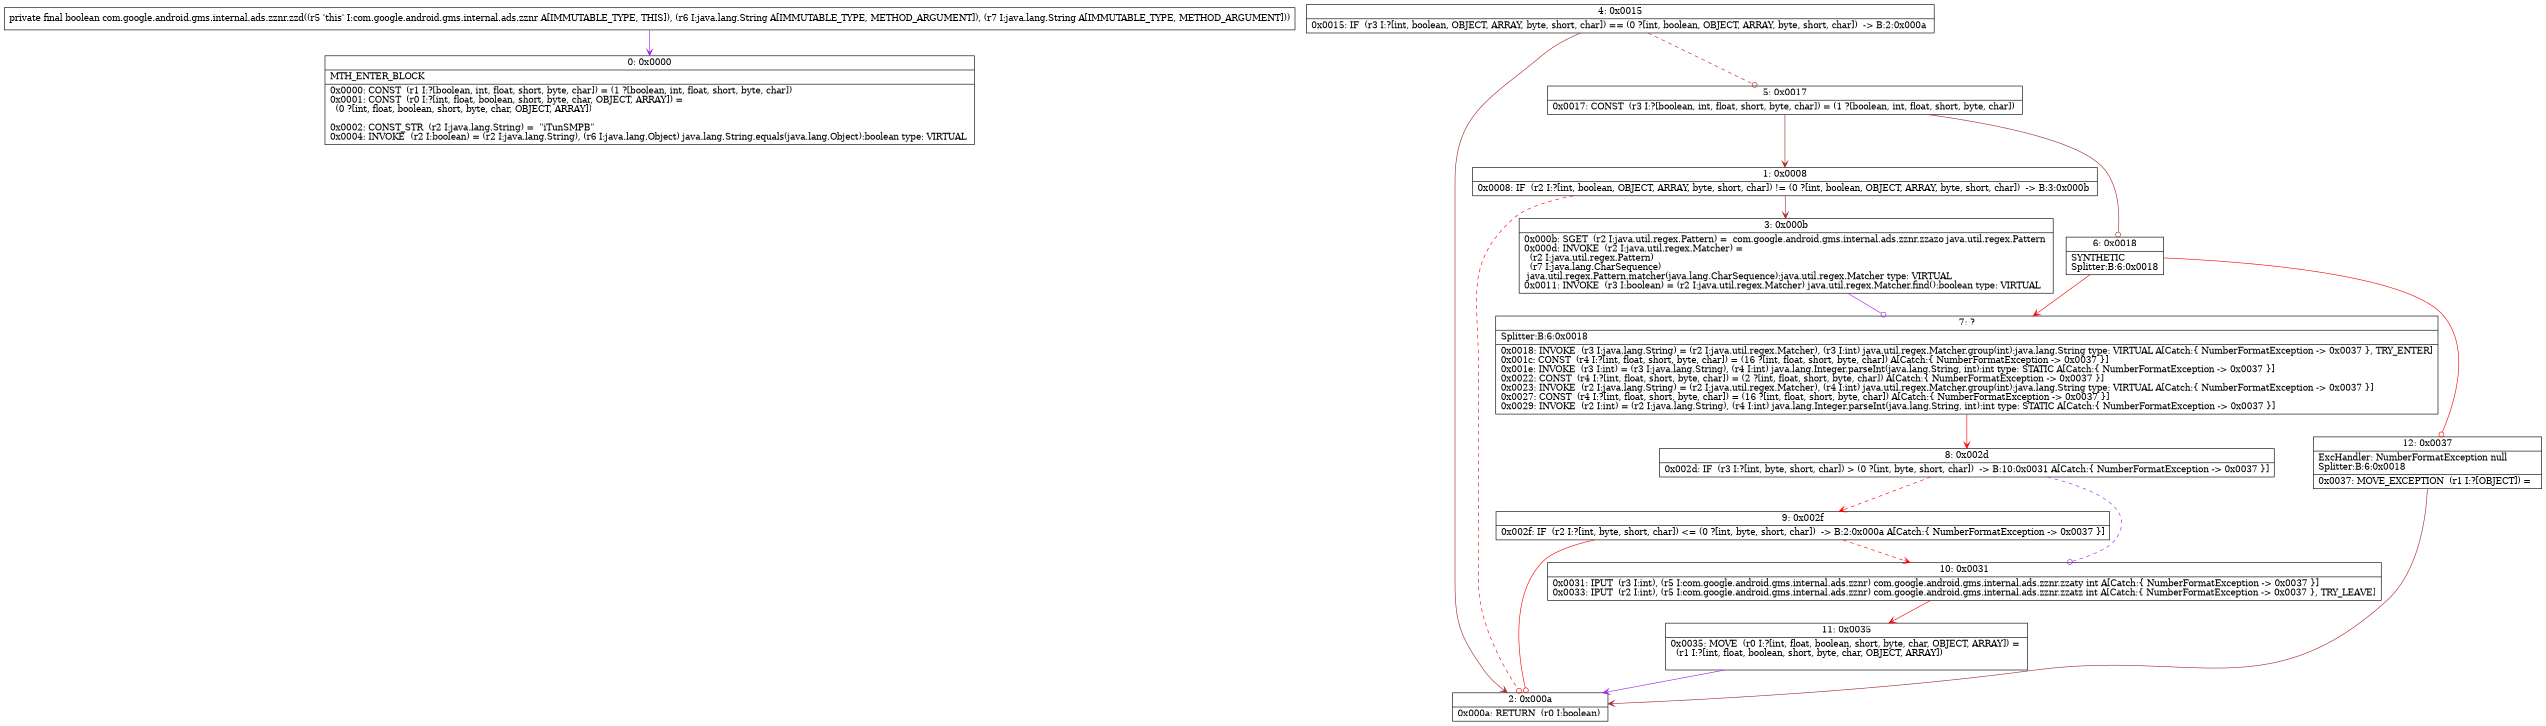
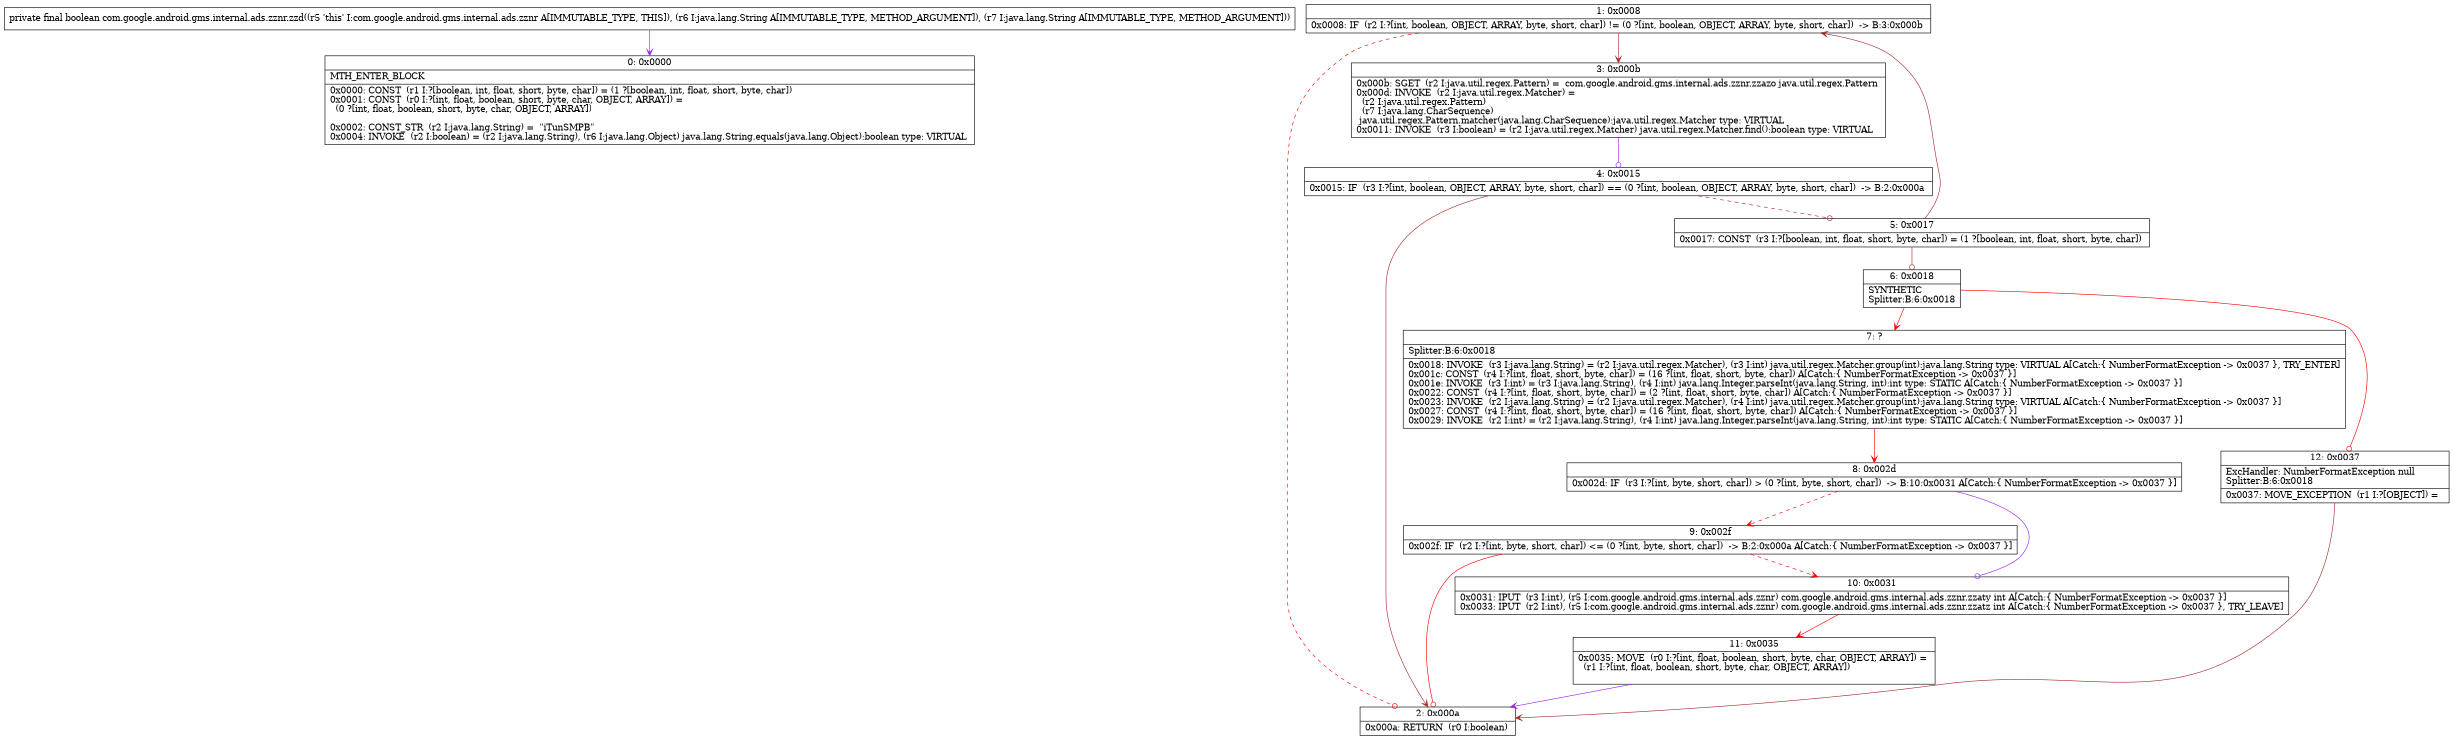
  digraph {
    node [shape=record]
    edge [arrowhead=vee color=red]
    n1 [label="{0\:\ 0x0000|MTH_ENTER_BLOCK\l|0x0000: CONST  (r1 I:?[boolean, int, float, short, byte, char]) = (1 ?[boolean, int, float, short, byte, char]) \l0x0001: CONST  (r0 I:?[int, float, boolean, short, byte, char, OBJECT, ARRAY]) = \l  (0 ?[int, float, boolean, short, byte, char, OBJECT, ARRAY])\l \l0x0002: CONST_STR  (r2 I:java.lang.String) =  \"iTunSMPB\" \l0x0004: INVOKE  (r2 I:boolean) = (r2 I:java.lang.String), (r6 I:java.lang.Object) java.lang.String.equals(java.lang.Object):boolean type: VIRTUAL \l}"]
    n2 [label="{1\:\ 0x0008|0x0008: IF  (r2 I:?[int, boolean, OBJECT, ARRAY, byte, short, char]) != (0 ?[int, boolean, OBJECT, ARRAY, byte, short, char])  \-\> B:3:0x000b \l}"]
    n3 [label="{2\:\ 0x000a|0x000a: RETURN  (r0 I:boolean) \l}"]
    n4 [label="{3\:\ 0x000b|0x000b: SGET  (r2 I:java.util.regex.Pattern) =  com.google.android.gms.internal.ads.zznr.zzazo java.util.regex.Pattern \l0x000d: INVOKE  (r2 I:java.util.regex.Matcher) = \l  (r2 I:java.util.regex.Pattern)\l  (r7 I:java.lang.CharSequence)\l java.util.regex.Pattern.matcher(java.lang.CharSequence):java.util.regex.Matcher type: VIRTUAL \l0x0011: INVOKE  (r3 I:boolean) = (r2 I:java.util.regex.Matcher) java.util.regex.Matcher.find():boolean type: VIRTUAL \l}"]
    n5 [label="{4\:\ 0x0015|0x0015: IF  (r3 I:?[int, boolean, OBJECT, ARRAY, byte, short, char]) == (0 ?[int, boolean, OBJECT, ARRAY, byte, short, char])  \-\> B:2:0x000a \l}"]
    n6 [label="{5\:\ 0x0017|0x0017: CONST  (r3 I:?[boolean, int, float, short, byte, char]) = (1 ?[boolean, int, float, short, byte, char]) \l}"]
    n7 [label="{6\:\ 0x0018|SYNTHETIC\lSplitter:B:6:0x0018\l}"]
    n8 [label="{7\:\ ?|Splitter:B:6:0x0018\l|0x0018: INVOKE  (r3 I:java.lang.String) = (r2 I:java.util.regex.Matcher), (r3 I:int) java.util.regex.Matcher.group(int):java.lang.String type: VIRTUAL A[Catch:\{ NumberFormatException \-\> 0x0037 \}, TRY_ENTER]\l0x001c: CONST  (r4 I:?[int, float, short, byte, char]) = (16 ?[int, float, short, byte, char]) A[Catch:\{ NumberFormatException \-\> 0x0037 \}]\l0x001e: INVOKE  (r3 I:int) = (r3 I:java.lang.String), (r4 I:int) java.lang.Integer.parseInt(java.lang.String, int):int type: STATIC A[Catch:\{ NumberFormatException \-\> 0x0037 \}]\l0x0022: CONST  (r4 I:?[int, float, short, byte, char]) = (2 ?[int, float, short, byte, char]) A[Catch:\{ NumberFormatException \-\> 0x0037 \}]\l0x0023: INVOKE  (r2 I:java.lang.String) = (r2 I:java.util.regex.Matcher), (r4 I:int) java.util.regex.Matcher.group(int):java.lang.String type: VIRTUAL A[Catch:\{ NumberFormatException \-\> 0x0037 \}]\l0x0027: CONST  (r4 I:?[int, float, short, byte, char]) = (16 ?[int, float, short, byte, char]) A[Catch:\{ NumberFormatException \-\> 0x0037 \}]\l0x0029: INVOKE  (r2 I:int) = (r2 I:java.lang.String), (r4 I:int) java.lang.Integer.parseInt(java.lang.String, int):int type: STATIC A[Catch:\{ NumberFormatException \-\> 0x0037 \}]\l}"]
    n9 [label="{12\:\ 0x0037|ExcHandler: NumberFormatException null\lSplitter:B:6:0x0018\l|0x0037: MOVE_EXCEPTION  (r1 I:?[OBJECT]) =  \l}"]
    n10 [label="{8\:\ 0x002d|0x002d: IF  (r3 I:?[int, byte, short, char]) \> (0 ?[int, byte, short, char])  \-\> B:10:0x0031 A[Catch:\{ NumberFormatException \-\> 0x0037 \}]\l}"]
    n11 [label="{9\:\ 0x002f|0x002f: IF  (r2 I:?[int, byte, short, char]) \<= (0 ?[int, byte, short, char])  \-\> B:2:0x000a A[Catch:\{ NumberFormatException \-\> 0x0037 \}]\l}"]
    n12 [label="{10\:\ 0x0031|0x0031: IPUT  (r3 I:int), (r5 I:com.google.android.gms.internal.ads.zznr) com.google.android.gms.internal.ads.zznr.zzaty int A[Catch:\{ NumberFormatException \-\> 0x0037 \}]\l0x0033: IPUT  (r2 I:int), (r5 I:com.google.android.gms.internal.ads.zznr) com.google.android.gms.internal.ads.zznr.zzatz int A[Catch:\{ NumberFormatException \-\> 0x0037 \}, TRY_LEAVE]\l}"]
    n13 [label="{11\:\ 0x0035|0x0035: MOVE  (r0 I:?[int, float, boolean, short, byte, char, OBJECT, ARRAY]) = \l  (r1 I:?[int, float, boolean, short, byte, char, OBJECT, ARRAY])\l \l}"]
    n14 [label="{private final boolean com.google.android.gms.internal.ads.zznr.zzd((r5 'this' I:com.google.android.gms.internal.ads.zznr A[IMMUTABLE_TYPE, THIS]), (r6 I:java.lang.String A[IMMUTABLE_TYPE, METHOD_ARGUMENT]), (r7 I:java.lang.String A[IMMUTABLE_TYPE, METHOD_ARGUMENT])) }"]
    n2 -> n3 [arrowhead=odot style=dashed]
    n2 -> n4 [color=brown]
-   n4 -> n8 [arrowhead=odot color=purple]
+   n4 -> n5 [arrowhead=odot color=purple]
    n5 -> n3 [color=brown]
    n5 -> n6 [arrowhead=odot color=brown style=dashed]
    n6 -> n2 [color=brown]
    n6 -> n7 [arrowhead=odot color=brown]
    n7 -> n8
    n7 -> n9 [arrowhead=odot]
    n8 -> n10
    n9 -> n3 [color=brown]
    n10 -> n11 [style=dashed]
-   n10 -> n12 [arrowhead=odot color=purple style=dashed]
+   n10 -> n12 [arrowhead=odot color=purple]
    n11 -> n3 [arrowhead=odot]
    n11 -> n12 [style=dashed]
    n12 -> n13
    n13 -> n3 [color=purple]
    n14 -> n1 [color=purple]
  }
